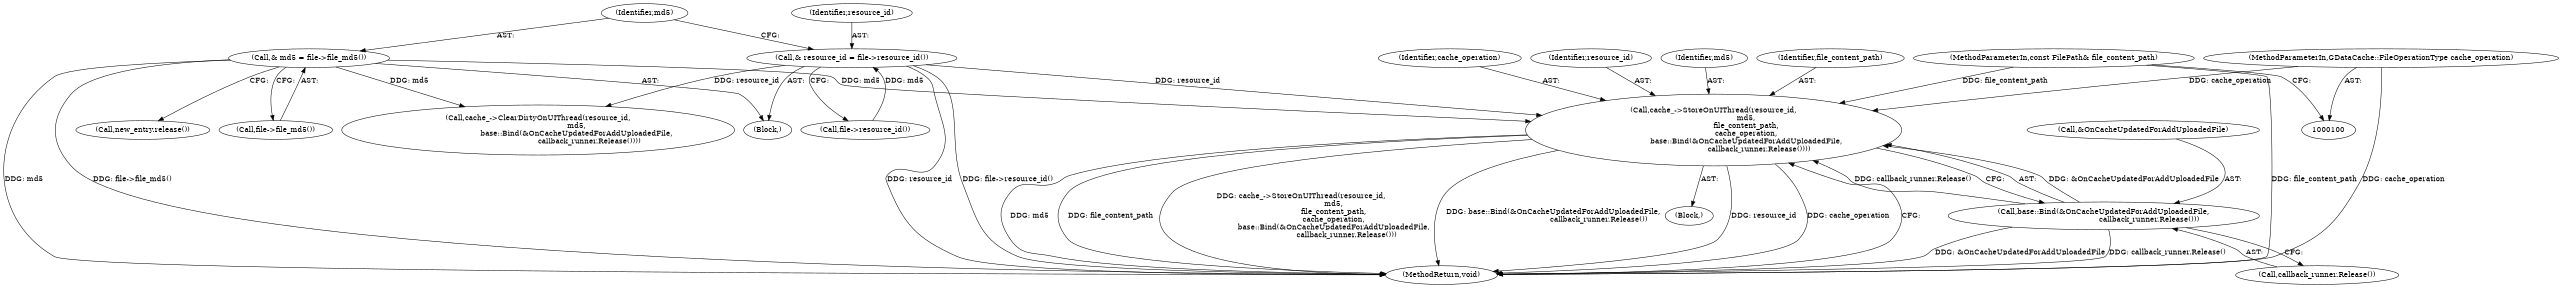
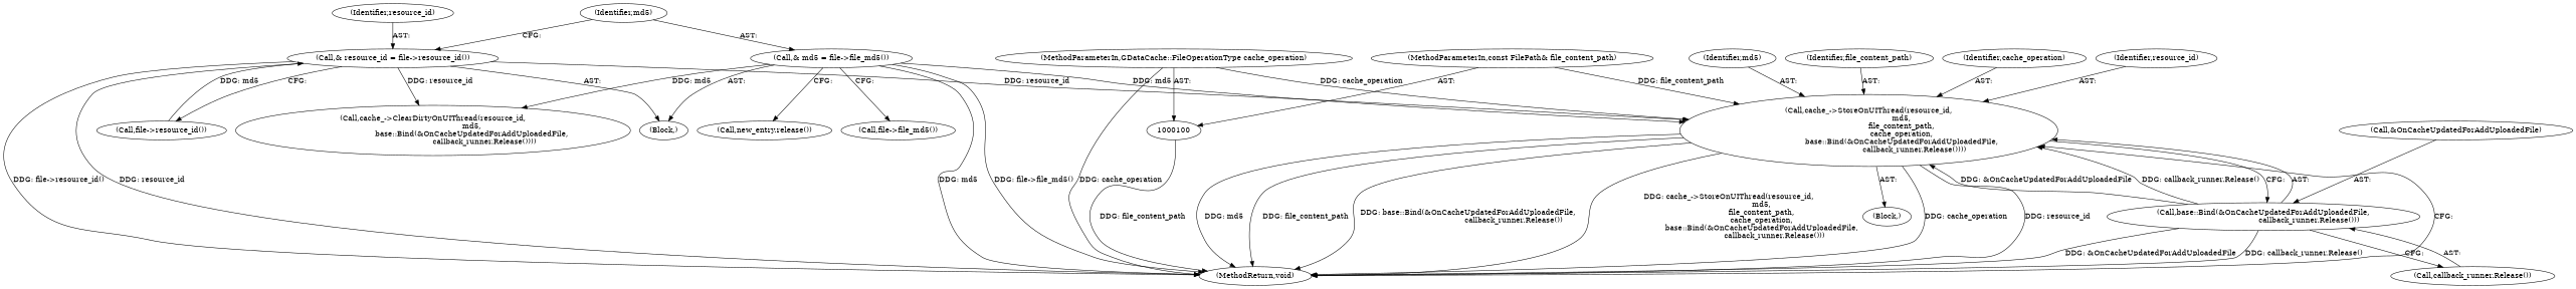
  digraph {
    n1 [label="(Call,cache_->StoreOnUIThread(resource_id,\n                            md5,\n                            file_content_path,\n                            cache_operation,\n                            base::Bind(&OnCacheUpdatedForAddUploadedFile,\n                                       callback_runner.Release())))"]
    n2 [label="(Call,base::Bind(&OnCacheUpdatedForAddUploadedFile,\n                                       callback_runner.Release()))"]
    n3 [label="(MethodReturn,void)"]
    n4 [label="(Block,)"]
    n5 [label="(Call,callback_runner.Release())"]
    n6 [label="(Call,& resource_id = file->resource_id())"]
    n7 [label="(Block,)"]
    n8 [label="(Call,cache_->ClearDirtyOnUIThread(resource_id,\n                                 md5,\n                                 base::Bind(&OnCacheUpdatedForAddUploadedFile,\n                                            callback_runner.Release())))"]
    n9 [label="(Call,file->resource_id())"]
    n10 [label="(Call,& md5 = file->file_md5())"]
    n11 [label="(Call,file->file_md5())"]
    n12 [label="(Call,new_entry.release())"]
    n13 [label="(MethodParameterIn,const FilePath& file_content_path)"]
    1000100
    n15 [label="(MethodParameterIn,GDataCache::FileOperationType cache_operation)"]
    n16 [label="(Identifier,file_content_path)"]
    n17 [label="(Identifier,resource_id)"]
    n18 [label="(Identifier,cache_operation)"]
    n19 [label="(Identifier,resource_id)"]
    n20 [label="(Identifier,md5)"]
    n21 [label="(Call,&OnCacheUpdatedForAddUploadedFile)"]
    n22 [label="(Identifier,md5)"]
    n1 -> n2 [label="CFG: "]
    n1 -> n3 [label="DDG: md5"]
    n1 -> n3 [label="DDG: file_content_path"]
    n1 -> n3 [label="DDG: cache_->StoreOnUIThread(resource_id,\n                            md5,\n                            file_content_path,\n                            cache_operation,\n                            base::Bind(&OnCacheUpdatedForAddUploadedFile,\n                                       callback_runner.Release()))"]
    n1 -> n3 [label="DDG: base::Bind(&OnCacheUpdatedForAddUploadedFile,\n                                       callback_runner.Release())"]
    n1 -> n3 [label="DDG: resource_id"]
    n1 -> n3 [label="DDG: cache_operation"]
    n1 -> n4 [label="AST: "]
    n2 -> n1 [label="AST: "]
    n2 -> n1 [label="DDG: &OnCacheUpdatedForAddUploadedFile"]
    n2 -> n1 [label="DDG: callback_runner.Release()"]
    n2 -> n3 [label="DDG: &OnCacheUpdatedForAddUploadedFile"]
    n2 -> n3 [label="DDG: callback_runner.Release()"]
    n2 -> n5 [label="CFG: "]
    n3 -> n1 [label="CFG: "]
    n5 -> n2 [label="AST: "]
    n6 -> n1 [label="DDG: resource_id"]
    n6 -> n3 [label="DDG: resource_id"]
    n6 -> n3 [label="DDG: file->resource_id()"]
    n6 -> n7 [label="AST: "]
    n6 -> n8 [label="DDG: resource_id"]
    n6 -> n9 [label="CFG: "]
    n9 -> n6 [label="DDG: md5"]
    n10 -> n1 [label="DDG: md5"]
    n10 -> n3 [label="DDG: md5"]
    n10 -> n3 [label="DDG: file->file_md5()"]
    n10 -> n7 [label="AST: "]
    n10 -> n8 [label="DDG: md5"]
    n10 -> n11 [label="CFG: "]
    n10 -> n12 [label="CFG: "]
-   n11 -> n10 [label="AST: "]
    n13 -> n1 [label="DDG: file_content_path"]
-   n13 -> n3 [label="DDG: file_content_path"]
-   n13 -> 1000100 [label="CFG: "]
+   1000100 -> n3 [label="DDG: file_content_path"]
+   n13 -> 1000100 [label="AST: "]
    n15 -> n1 [label="DDG: cache_operation"]
    n15 -> n3 [label="DDG: cache_operation"]
    n15 -> 1000100 [label="AST: "]
    n16 -> n1 [label="AST: "]
    n17 -> n6 [label="AST: "]
    n18 -> n1 [label="AST: "]
    n19 -> n1 [label="AST: "]
    n20 -> n6 [label="CFG: "]
    n20 -> n10 [label="AST: "]
    n21 -> n2 [label="AST: "]
    n22 -> n1 [label="AST: "]
  }
